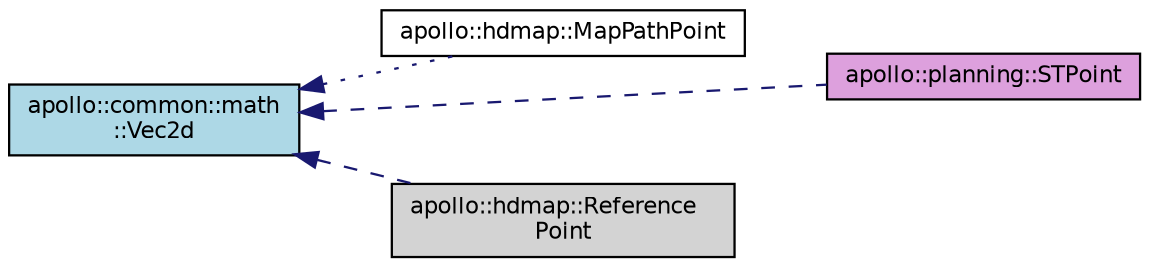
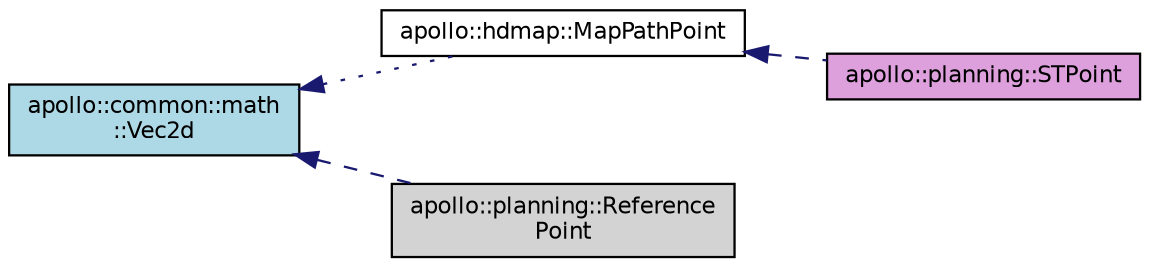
  digraph {
    rankdir=LR
    node [color=black fontname=Helvetica fontsize=10 shape=record style=filled]
    edge [color=midnightblue dir=back fontname=Helvetica fontsize=10 labelfontname=Helvetica labelfontsize=10 style=dashed]
    n1 [fillcolor=lightblue height=0.2 label="apollo::common::math\l::Vec2d" width=0.4]
    n2 [fillcolor=white height=0.2 label="apollo::hdmap::MapPathPoint" width=0.4]
    n3 [fillcolor=plum height=0.2 label="apollo::planning::STPoint" width=0.4]
-   n4 [fillcolor=lightgrey height=0.2 label="apollo::hdmap::Reference\lPoint" width=0.4]
+   n4 [fillcolor=lightgrey height=0.2 label="apollo::planning::Reference\lPoint" width=0.4]
    n1 -> n2 [style=dotted]
-   n1 -> n3
+   n2 -> n3
    n1 -> n4
  }
